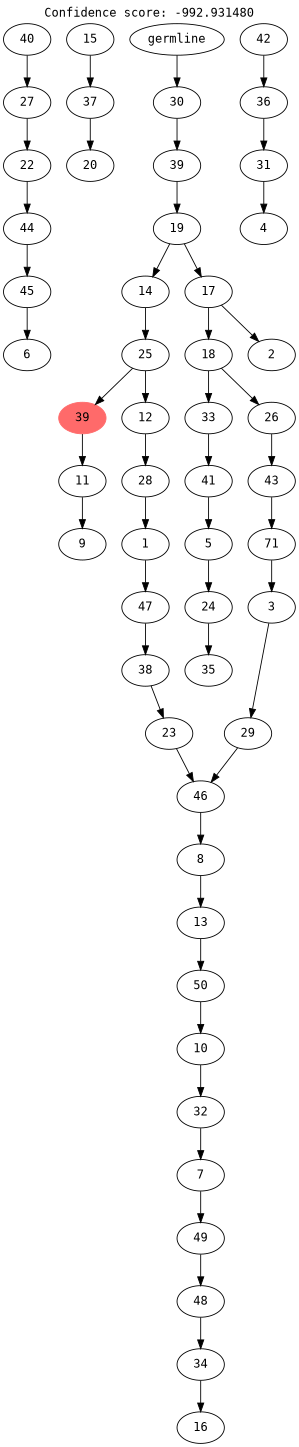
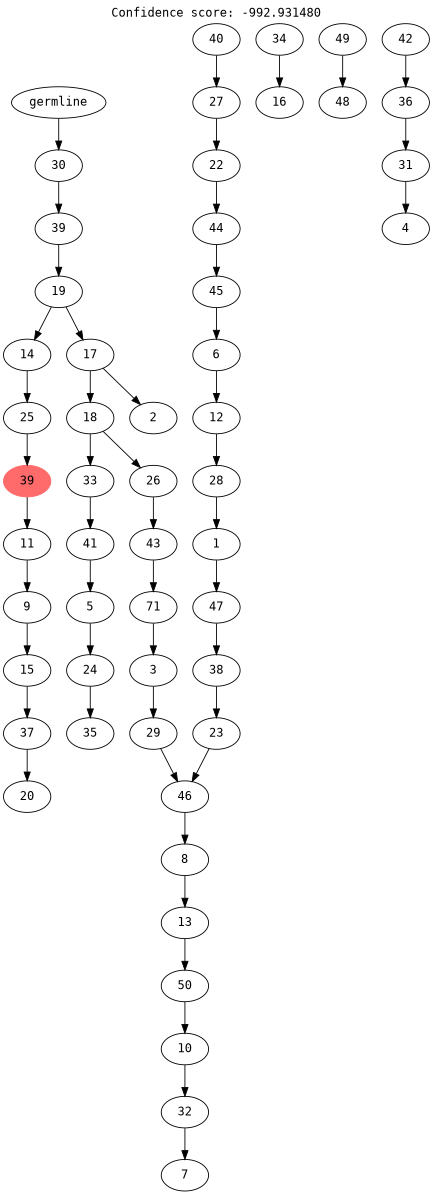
  digraph {
    fontname="DejaVu Sans Mono"
    label="Confidence score: -992.931480"
    labelloc=t
    node [fontname="DejaVu Sans Mono"]
    edge [fontname="DejaVu Sans Mono"]
    n1 [label=45]
    n2 [label=6]
    n3 [label=44]
    n4 [label=22]
    n5 [label=27]
    n6 [label=40]
    n7 [label=20]
    n8 [label=37]
    n9 [label=15]
    n10 [label=9]
    n11 [label=11]
    n12 [color=indianred1 label=39 style=filled]
    n13 [label=34]
    n14 [label=16]
    n15 [label=48]
    n16 [label=49]
    n17 [label=7]
    n18 [label=32]
    n19 [label=10]
    n20 [label=50]
    n21 [label=13]
    n22 [label=8]
    n23 [label=46]
    n24 [label=23]
    n25 [label=38]
    n26 [label=47]
    n27 [label=1]
    n28 [label=28]
    n29 [label=12]
    n30 [label=25]
    n31 [label=14]
    n32 [label=24]
    n33 [label=35]
    n34 [label=5]
    n35 [label=41]
    n36 [label=33]
    n37 [label=31]
    n38 [label=4]
    n39 [label=36]
    n40 [label=42]
    n41 [label=29]
    n42 [label=3]
    n43 [label=71]
    n44 [label=43]
    n45 [label=26]
    n46 [label=18]
    n47 [label=2]
    n48 [label=17]
    n49 [label=19]
    n50 [label=39]
    n51 [label=30]
    n52 [label=germline]
    n1 -> n2
    n3 -> n1
    n4 -> n3
    n5 -> n4
    n6 -> n5
    n8 -> n7
    n9 -> n8
+   n10 -> n9
    n11 -> n10
    n12 -> n11
    n13 -> n14
-   n15 -> n13
    n16 -> n15
-   n17 -> n16
    n18 -> n17
    n19 -> n18
    n20 -> n19
    n21 -> n20
    n22 -> n21
    n23 -> n22
    n24 -> n23
    n25 -> n24
    n26 -> n25
    n27 -> n26
    n28 -> n27
    n29 -> n28
    n30 -> n12
-   n30 -> n29
+   n2 -> n29
    n31 -> n30
    n32 -> n33
    n34 -> n32
    n35 -> n34
    n36 -> n35
    n37 -> n38
    n39 -> n37
    n40 -> n39
    n41 -> n23
    n42 -> n41
    n43 -> n42
    n44 -> n43
    n45 -> n44
    n46 -> n36
    n46 -> n45
    n48 -> n46
    n48 -> n47
    n49 -> n31
    n49 -> n48
    n50 -> n49
    n51 -> n50
    n52 -> n51
  }
